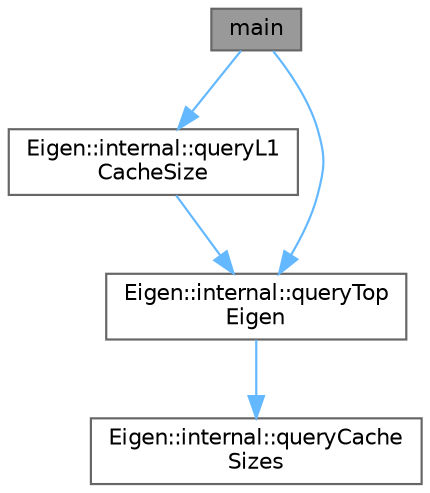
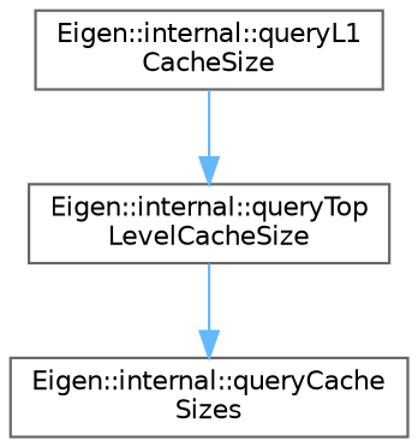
  digraph {
    rankdir=TB
    node [color=grey40 fillcolor=white fontname=Helvetica fontsize=10 shape=box style=filled]
    edge [color=steelblue1 fontname=Helvetica fontsize=10 labelfontname=Helvetica labelfontsize=10 style=solid]
-   n1 [color=gray40 fillcolor=grey60 fontcolor=black height=0.2 label=main width=0.4]
    n2 [height=0.2 label="Eigen::internal::queryL1\lCacheSize" width=0.4]
-   n3 [height=0.2 label="Eigen::internal::queryTop\lEigen" width=0.4]
+   n3 [height=0.2 label="Eigen::internal::queryTop\lLevelCacheSize" width=0.4]
    n4 [height=0.2 label="Eigen::internal::queryCache\lSizes" width=0.4]
-   n1 -> n2
-   n1 -> n3
    n2 -> n3
    n3 -> n4
  }
